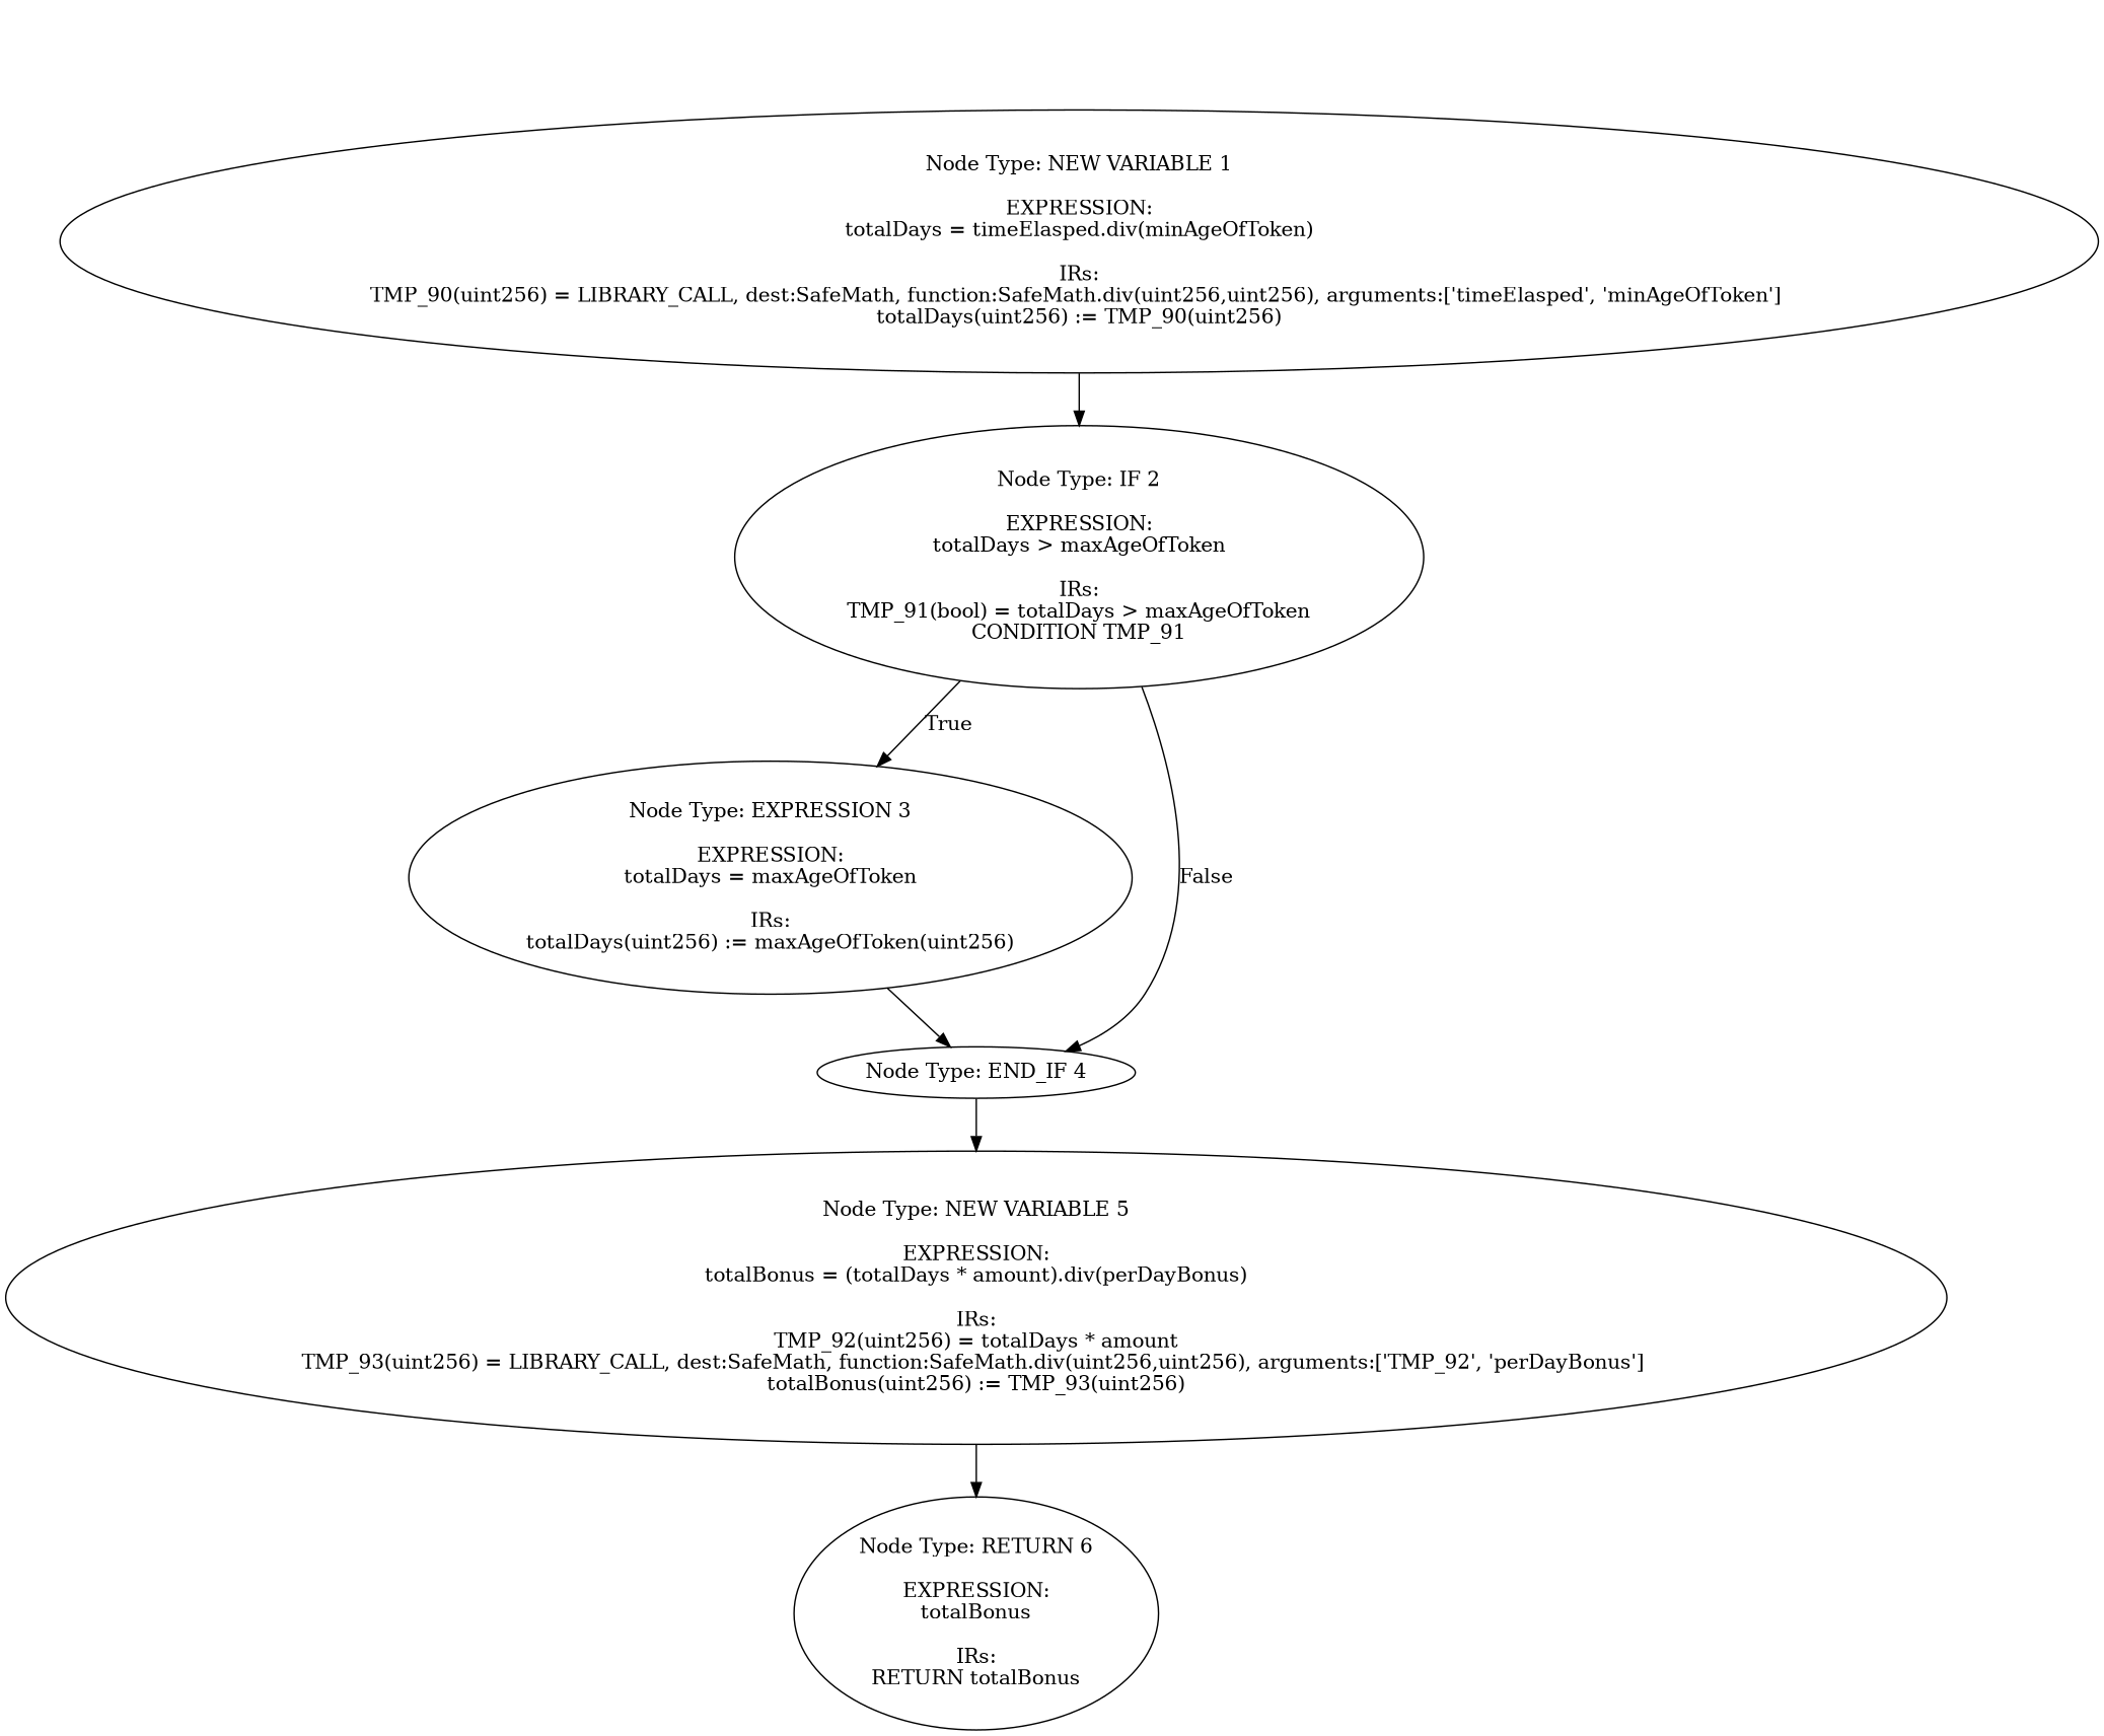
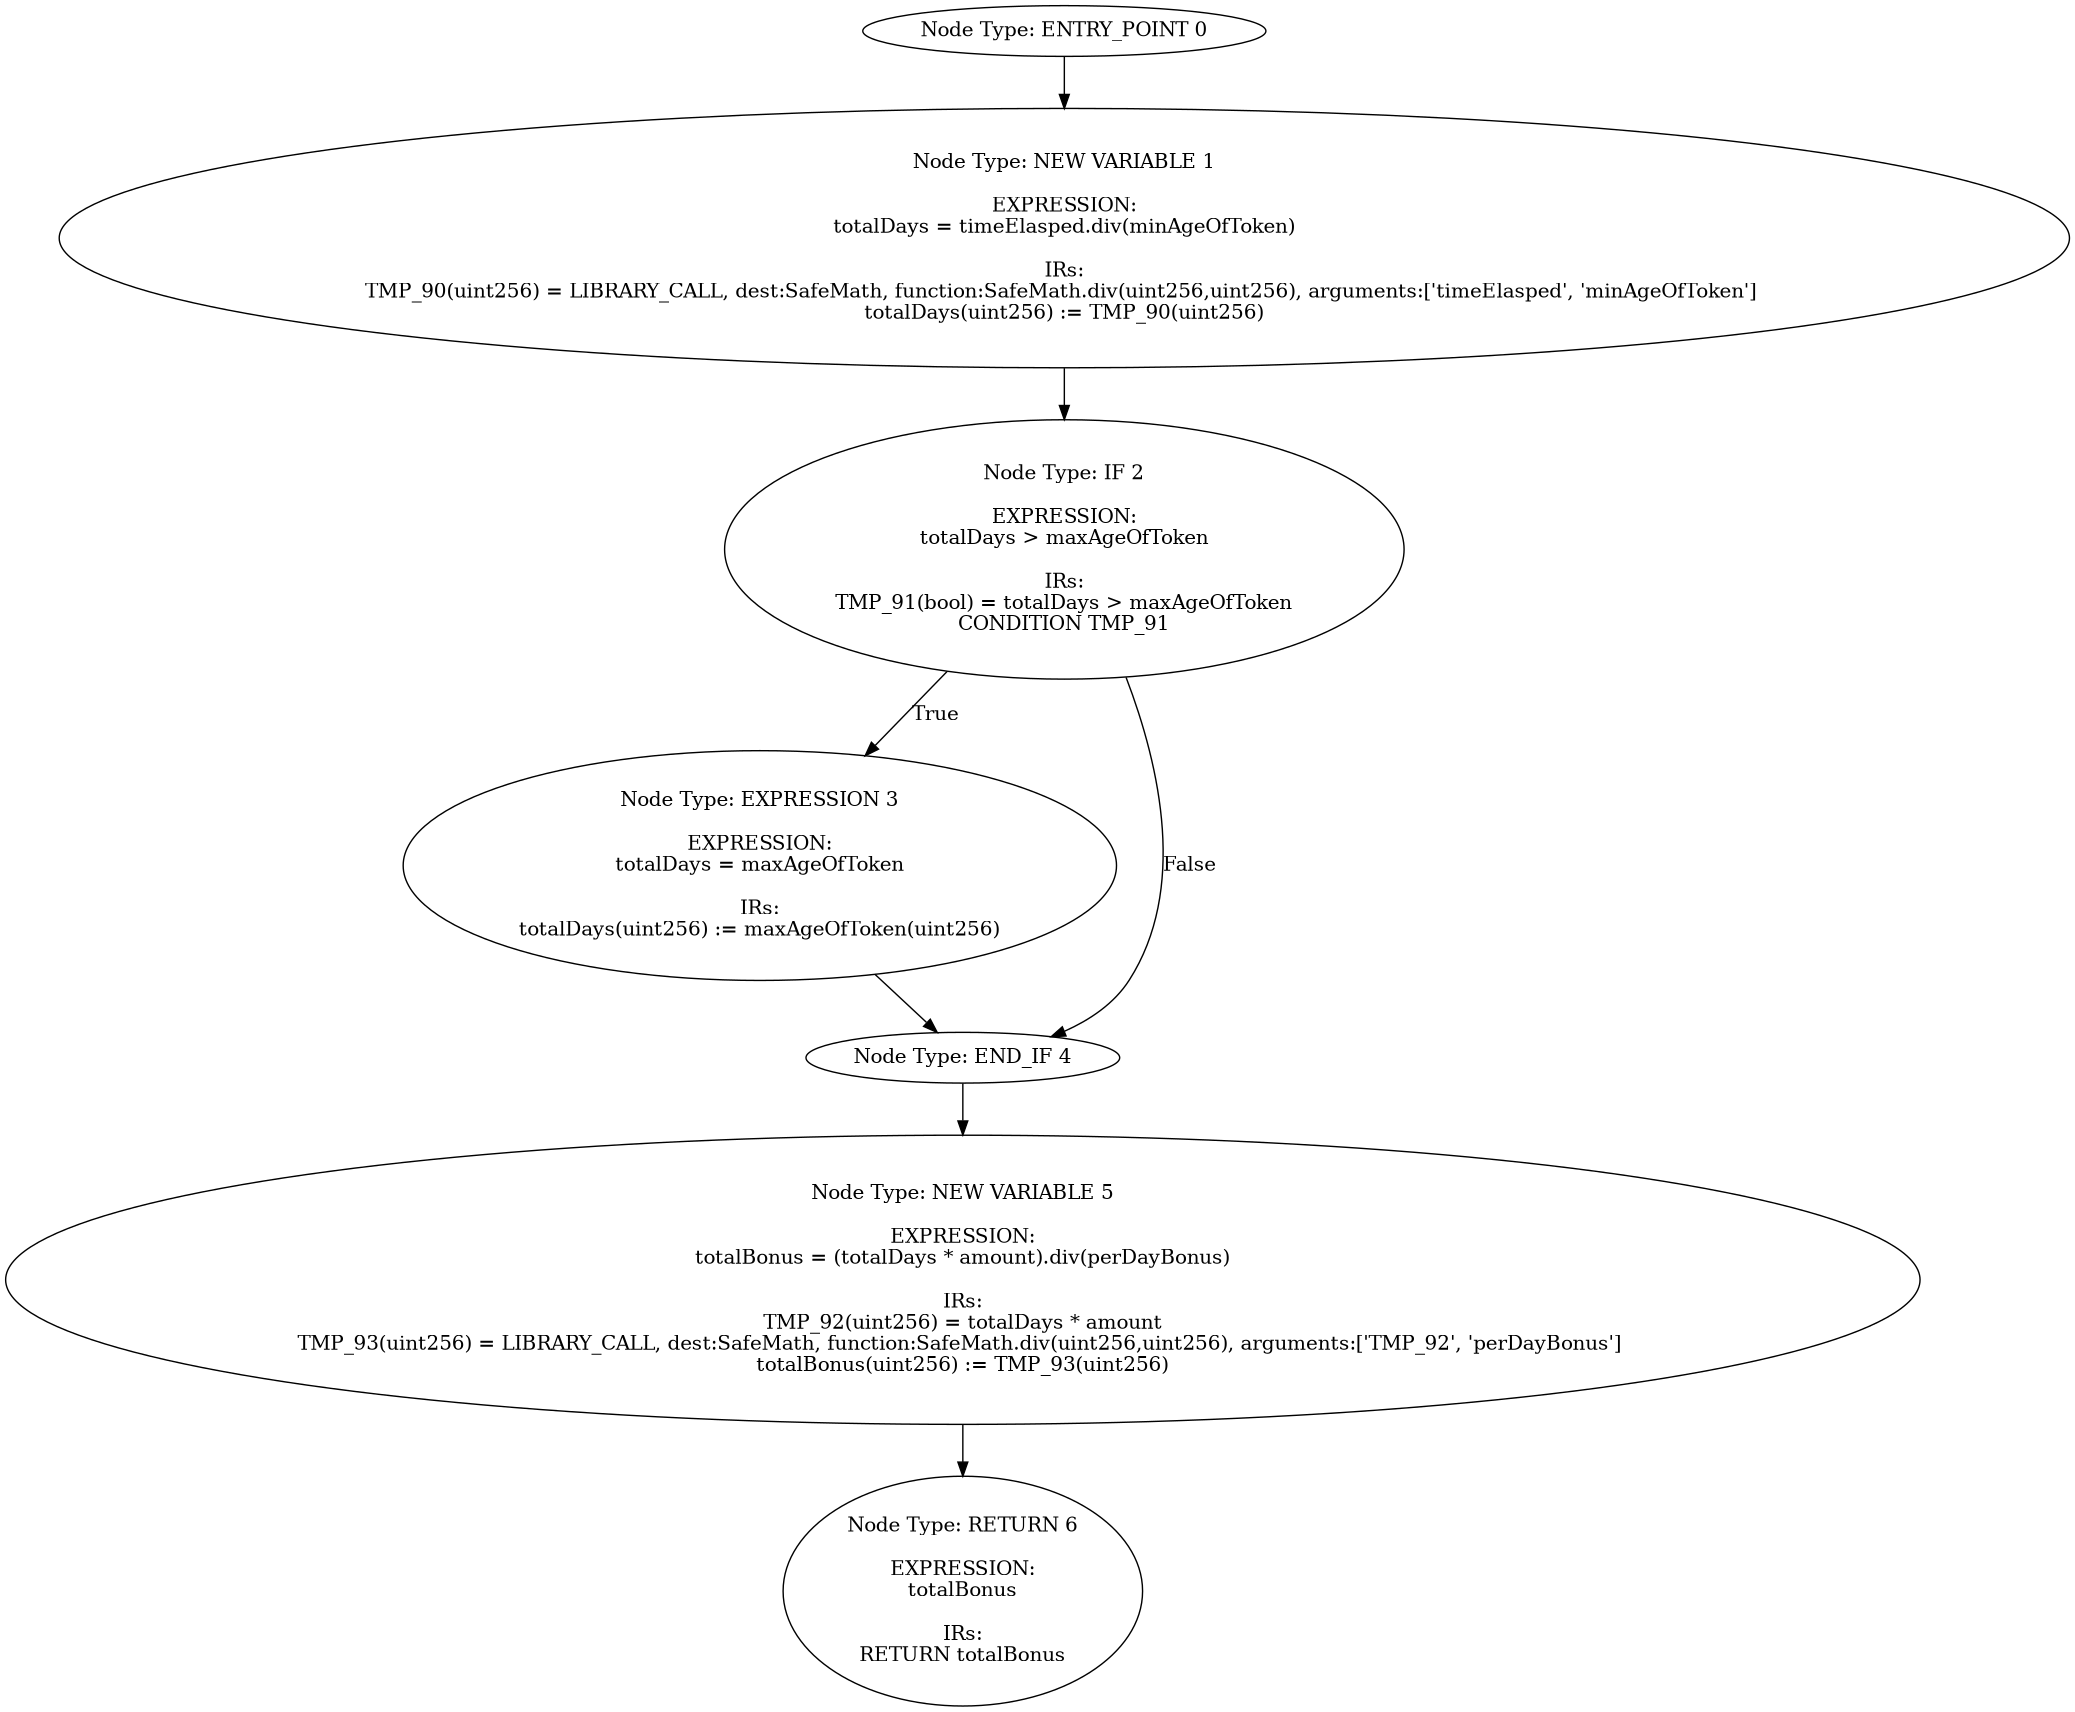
  digraph {
+   n1 [label="Node Type: ENTRY_POINT 0\n"]
    n2 [label="Node Type: NEW VARIABLE 1\n\nEXPRESSION:\ntotalDays = timeElasped.div(minAgeOfToken)\n\nIRs:\nTMP_90(uint256) = LIBRARY_CALL, dest:SafeMath, function:SafeMath.div(uint256,uint256), arguments:['timeElasped', 'minAgeOfToken'] \ntotalDays(uint256) := TMP_90(uint256)"]
    n3 [label="Node Type: IF 2\n\nEXPRESSION:\ntotalDays > maxAgeOfToken\n\nIRs:\nTMP_91(bool) = totalDays > maxAgeOfToken\nCONDITION TMP_91"]
    n4 [label="Node Type: EXPRESSION 3\n\nEXPRESSION:\ntotalDays = maxAgeOfToken\n\nIRs:\ntotalDays(uint256) := maxAgeOfToken(uint256)"]
    n5 [label="Node Type: END_IF 4\n"]
    n6 [label="Node Type: NEW VARIABLE 5\n\nEXPRESSION:\ntotalBonus = (totalDays * amount).div(perDayBonus)\n\nIRs:\nTMP_92(uint256) = totalDays * amount\nTMP_93(uint256) = LIBRARY_CALL, dest:SafeMath, function:SafeMath.div(uint256,uint256), arguments:['TMP_92', 'perDayBonus'] \ntotalBonus(uint256) := TMP_93(uint256)"]
    n7 [label="Node Type: RETURN 6\n\nEXPRESSION:\ntotalBonus\n\nIRs:\nRETURN totalBonus"]
+   n1 -> n2
    n2 -> n3
    n3 -> n4 [label=True]
    n3 -> n5 [label=False]
    n4 -> n5
    n5 -> n6
    n6 -> n7
  }
